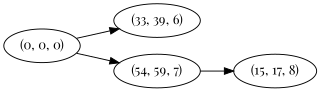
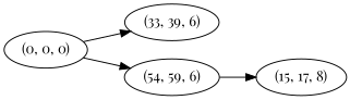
  digraph {
    fontname="Playfair Display"
    rankdir=LR
    node [fontname="Playfair Display"]
    edge [fontname="Playfair Display"]
    "(0, 0, 0)"
    "(33, 39, 6)"
-   "(54, 59, 7)"
+   "(54, 59, 7)" [label="(54, 59, 6)"]
    "(15, 17, 8)"
    "(0, 0, 0)" -> "(33, 39, 6)"
    "(0, 0, 0)" -> "(54, 59, 7)"
    "(54, 59, 7)" -> "(15, 17, 8)"
  }
